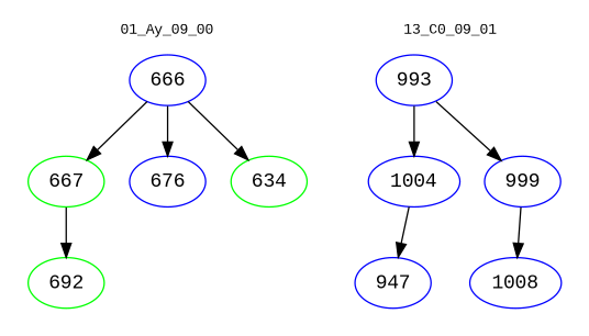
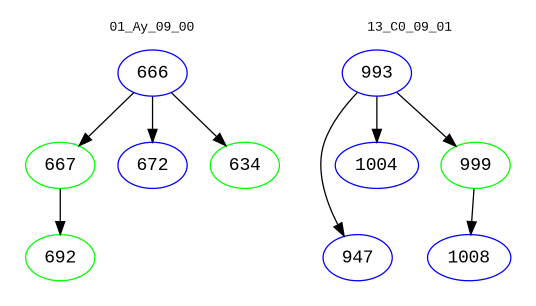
  digraph {
    fontname="Liberation Mono"
    node [color=blue fontname="Liberation Mono"]
    edge [color=black fontname="Liberation Mono"]
    n1 [label=666]
    n2 [color=green label=667]
-   n3 [label=676]
+   n3 [label=672]
    n4 [color=green label=634]
    n5 [color=green label=692]
    n6 [label=993]
    n7 [label=947]
-   n8 [label=999]
+   n8 [color=green label=999]
    n9 [label=1004]
    n10 [label=1008]
    subgraph cluster_1 {
      color=white
      fontsize=10
      label="01_Ay_09_00"
      n1
      n2
      n3
      n4
      n5
    }
    subgraph cluster_2 {
      color=white
      fontsize=10
      label="13_C0_09_01"
      n6
      n7
      n8
      n9
      n10
    }
    n1 -> n2
    n1 -> n3
    n1 -> n4
    n2 -> n5
-   n9 -> n7
+   n6 -> n7
    n6 -> n8
    n6 -> n9
    n8 -> n10
  }
